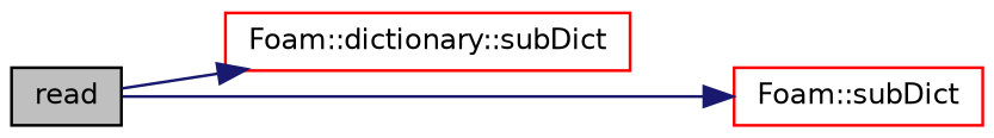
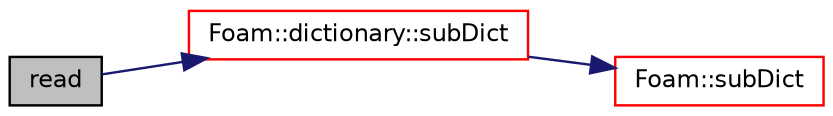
  digraph {
    rankdir=LR
    node [color=red fontname=Helvetica fontsize=10 shape=record]
    edge [color=midnightblue fontname=Helvetica fontsize=10 labelfontname=Helvetica labelfontsize=10 style=solid]
    n1 [color=black fillcolor=grey75 fontcolor=black height=0.2 label=read style=filled width=0.4]
    n2 [height=0.2 label="Foam::dictionary::subDict" width=0.4]
    n3 [height=0.2 label="Foam::subDict" width=0.4]
    n1 -> n2
-   n1 -> n3
+   n2 -> n3
  }
